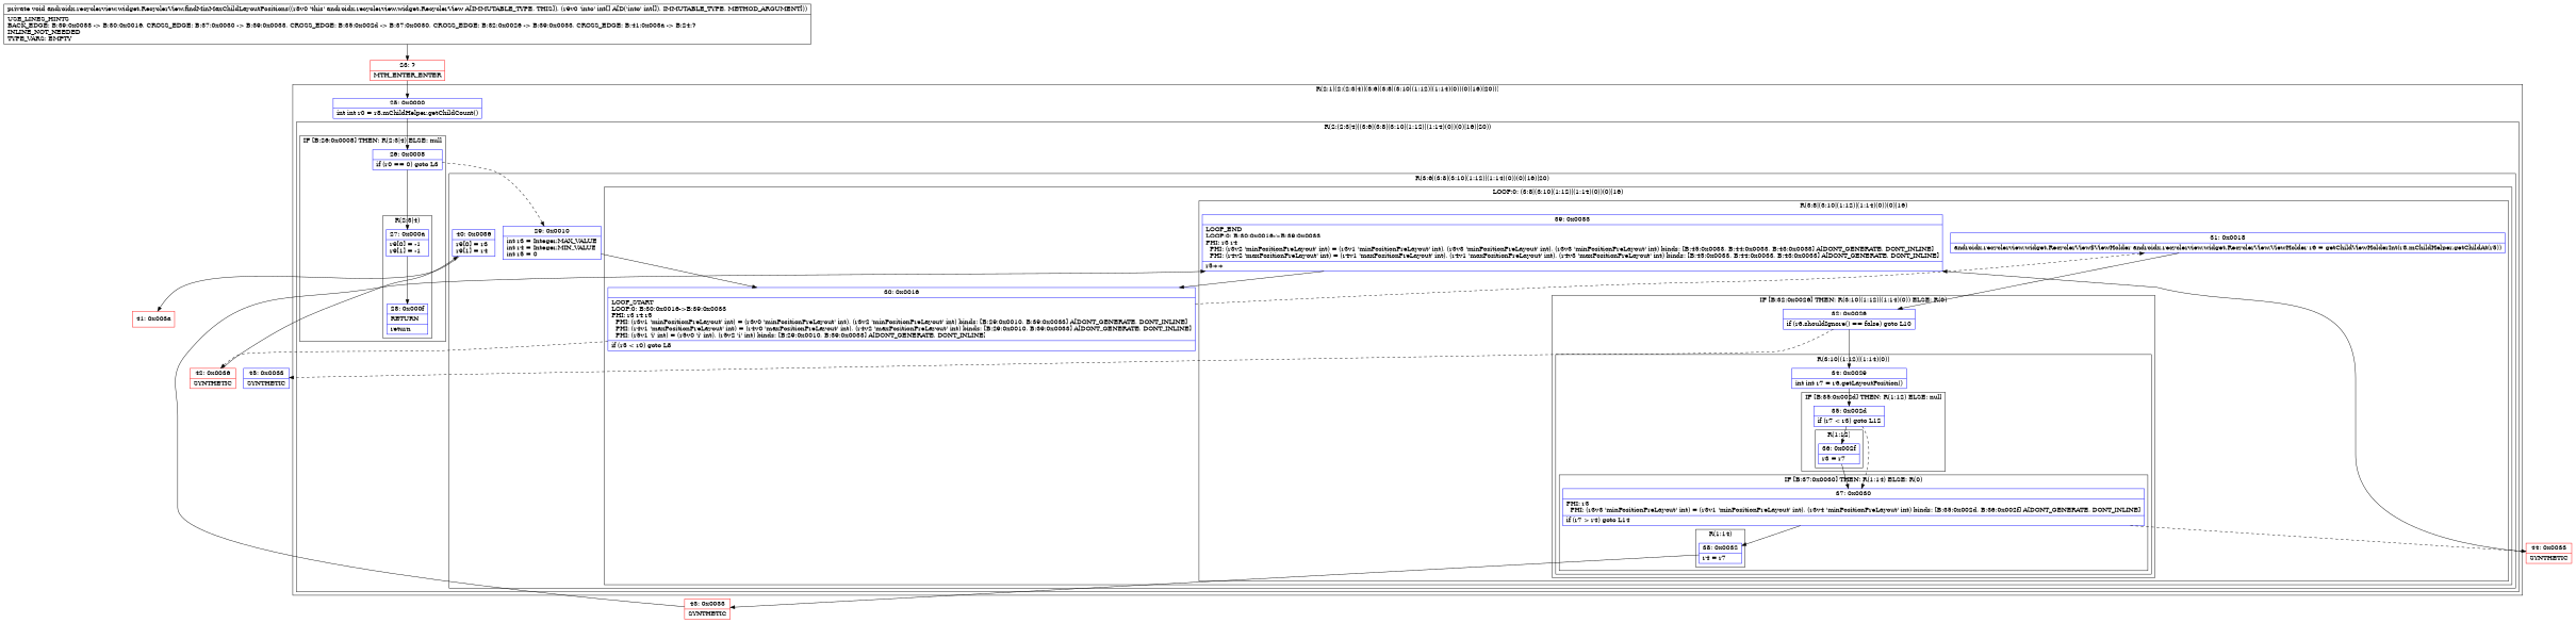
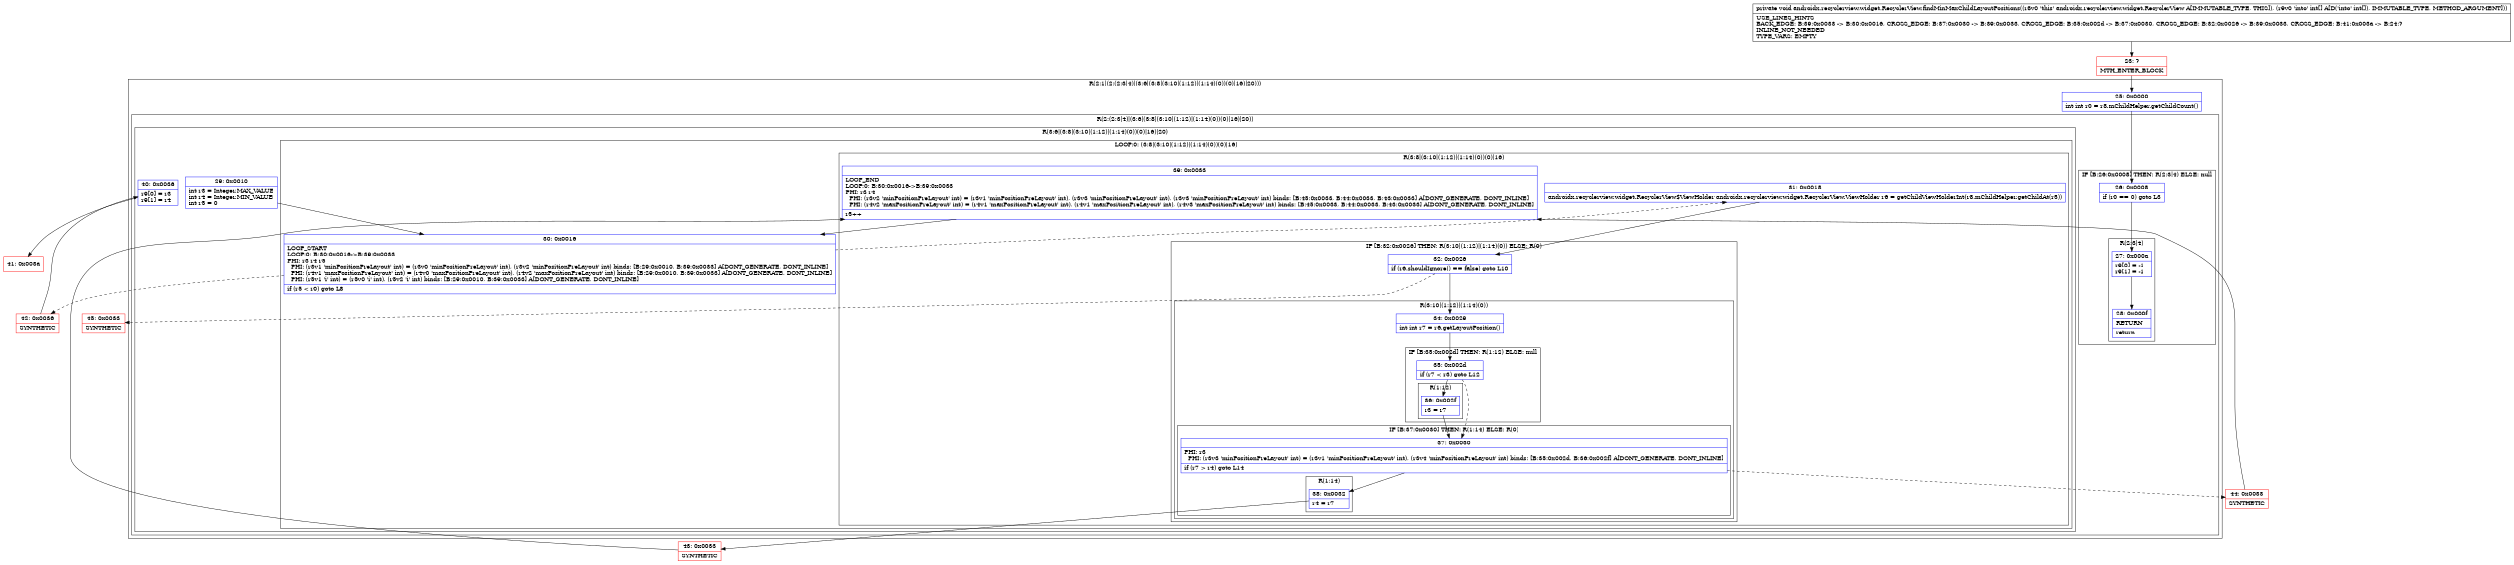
  digraph {
    node [color=blue shape=record]
    n1 [label="{27\:\ 0x000a|r9[0] = \-1\lr9[1] = \-1\l}"]
    n2 [label="{28\:\ 0x000f|RETURN\l|return\l}"]
    n3 [label="{26\:\ 0x0008|if (r0 == 0) goto L3\l}"]
    n4 [label="{36\:\ 0x002f|r3 = r7\l}"]
    n5 [label="{35\:\ 0x002d|if (r7 \< r3) goto L12\l}"]
    n6 [label="{38\:\ 0x0032|r4 = r7\l}"]
    n7 [label="{37\:\ 0x0030|PHI: r3 \l  PHI: (r3v3 'minPositionPreLayout' int) = (r3v1 'minPositionPreLayout' int), (r3v4 'minPositionPreLayout' int) binds: [B:35:0x002d, B:36:0x002f] A[DONT_GENERATE, DONT_INLINE]\l|if (r7 \> r4) goto L14\l}"]
    n8 [label="{34\:\ 0x0029|int int r7 = r6.getLayoutPosition()\l}"]
    n9 [label="{32\:\ 0x0026|if (r6.shouldIgnore() == false) goto L10\l}"]
    n10 [label="{31\:\ 0x0018|androidx.recyclerview.widget.RecyclerView$ViewHolder androidx.recyclerview.widget.RecyclerView.ViewHolder r6 = getChildViewHolderInt(r8.mChildHelper.getChildAt(r5))\l}"]
    n11 [label="{39\:\ 0x0033|LOOP_END\lLOOP:0: B:30:0x0016\-\>B:39:0x0033\lPHI: r3 r4 \l  PHI: (r3v2 'minPositionPreLayout' int) = (r3v1 'minPositionPreLayout' int), (r3v3 'minPositionPreLayout' int), (r3v3 'minPositionPreLayout' int) binds: [B:45:0x0033, B:44:0x0033, B:43:0x0033] A[DONT_GENERATE, DONT_INLINE]\l  PHI: (r4v2 'maxPositionPreLayout' int) = (r4v1 'maxPositionPreLayout' int), (r4v1 'maxPositionPreLayout' int), (r4v3 'maxPositionPreLayout' int) binds: [B:45:0x0033, B:44:0x0033, B:43:0x0033] A[DONT_GENERATE, DONT_INLINE]\l|r5++\l}"]
    n12 [label="{30\:\ 0x0016|LOOP_START\lLOOP:0: B:30:0x0016\-\>B:39:0x0033\lPHI: r3 r4 r5 \l  PHI: (r3v1 'minPositionPreLayout' int) = (r3v0 'minPositionPreLayout' int), (r3v2 'minPositionPreLayout' int) binds: [B:29:0x0010, B:39:0x0033] A[DONT_GENERATE, DONT_INLINE]\l  PHI: (r4v1 'maxPositionPreLayout' int) = (r4v0 'maxPositionPreLayout' int), (r4v2 'maxPositionPreLayout' int) binds: [B:29:0x0010, B:39:0x0033] A[DONT_GENERATE, DONT_INLINE]\l  PHI: (r5v1 'i' int) = (r5v0 'i' int), (r5v2 'i' int) binds: [B:29:0x0010, B:39:0x0033] A[DONT_GENERATE, DONT_INLINE]\l|if (r5 \< r0) goto L8\l}"]
    n13 [label="{29\:\ 0x0010|int r3 = Integer.MAX_VALUE\lint r4 = Integer.MIN_VALUE\lint r5 = 0\l}"]
    n14 [label="{40\:\ 0x0036|r9[0] = r3\lr9[1] = r4\l}"]
    n15 [label="{25\:\ 0x0000|int int r0 = r8.mChildHelper.getChildCount()\l}"]
    n16 [color=red label="{43\:\ 0x0033|SYNTHETIC\l}"]
    n17 [color=red label="{44\:\ 0x0033|SYNTHETIC\l}"]
-   n18 [label="{45\:\ 0x0033|SYNTHETIC\l}"]
+   n18 [color=red label="{45\:\ 0x0033|SYNTHETIC\l}"]
    n19 [color=red label="{42\:\ 0x0036|SYNTHETIC\l}"]
    n20 [color=red label="{41\:\ 0x003a}"]
-   n21 [color=red label="{23\:\ ?|MTH_ENTER_ENTER\l}"]
+   n21 [color=red label="{23\:\ ?|MTH_ENTER_BLOCK\l}"]
    n22 [label="{private void androidx.recyclerview.widget.RecyclerView.findMinMaxChildLayoutPositions((r8v0 'this' androidx.recyclerview.widget.RecyclerView A[IMMUTABLE_TYPE, THIS]), (r9v0 'into' int[] A[D('into' int[]), IMMUTABLE_TYPE, METHOD_ARGUMENT]))  | USE_LINES_HINTS\lBACK_EDGE: B:39:0x0033 \-\> B:30:0x0016, CROSS_EDGE: B:37:0x0030 \-\> B:39:0x0033, CROSS_EDGE: B:35:0x002d \-\> B:37:0x0030, CROSS_EDGE: B:32:0x0026 \-\> B:39:0x0033, CROSS_EDGE: B:41:0x003a \-\> B:24:?\lINLINE_NOT_NEEDED\lTYPE_VARS: EMPTY\l}" color=""]
    subgraph cluster_1 {
      label="R(2:1|(2:(2:3|4)|(3:6|(3:8|(3:10|(1:12)|(1:14)(0))(0)|16)|20)))"
      n15
      subgraph cluster_2 {
        label="R(2:(2:3|4)|(3:6|(3:8|(3:10|(1:12)|(1:14)(0))(0)|16)|20))"
        subgraph cluster_3 {
          label="IF [B:26:0x0008] THEN: R(2:3|4) ELSE: null"
          n3
          subgraph cluster_4 {
            label="R(2:3|4)"
            n1
            n2
          }
        }
        subgraph cluster_5 {
          label="R(3:6|(3:8|(3:10|(1:12)|(1:14)(0))(0)|16)|20)"
          n13
          n14
          subgraph cluster_6 {
            label="LOOP:0: (3:8|(3:10|(1:12)|(1:14)(0))(0)|16)"
            n12
            subgraph cluster_7 {
              label="R(3:8|(3:10|(1:12)|(1:14)(0))(0)|16)"
              n10
              n11
              subgraph cluster_8 {
                label="IF [B:32:0x0026] THEN: R(3:10|(1:12)|(1:14)(0)) ELSE: R(0)"
                n9
                subgraph cluster_9 {
                  label="R(3:10|(1:12)|(1:14)(0))"
                  n8
                  subgraph cluster_10 {
                    label="IF [B:35:0x002d] THEN: R(1:12) ELSE: null"
                    n5
                    subgraph cluster_11 {
                      label="R(1:12)"
                      n4
                    }
                  }
                  subgraph cluster_12 {
                    label="IF [B:37:0x0030] THEN: R(1:14) ELSE: R(0)"
                    n7
                    subgraph cluster_13 {
                      label="R(1:14)"
                      n6
                    }
                    subgraph cluster_14 {
                      label="R(0)"
                    }
                  }
                }
                subgraph cluster_15 {
                  label="R(0)"
                }
              }
            }
          }
        }
      }
    }
    n1 -> n2
    n3 -> n1
-   n3 -> n13 [style=dashed]
    n4 -> n7
    n5 -> n4
    n5 -> n7 [style=dashed]
    n6 -> n16
    n7 -> n6
    n7 -> n17 [style=dashed]
    n8 -> n5
    n9 -> n8
    n9 -> n18 [style=dashed]
    n10 -> n9
    n11 -> n12
    n12 -> n10 [style=dashed]
    n12 -> n19 [style=dashed]
    n13 -> n12
    n14 -> n20
    n15 -> n3
    n16 -> n11
    n17 -> n11
    n19 -> n14
    n21 -> n15
    n22 -> n21
  }
